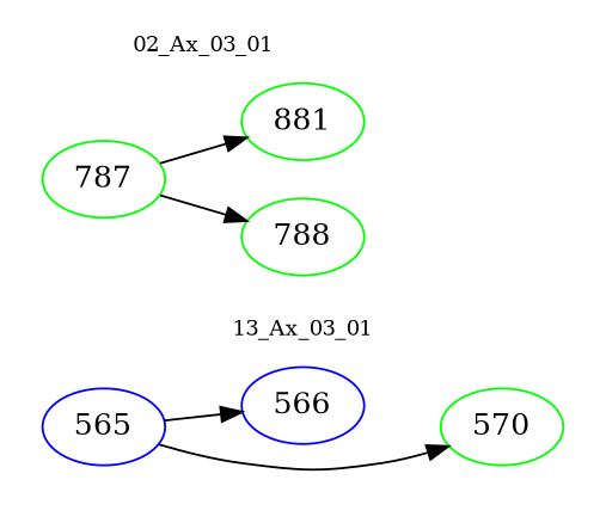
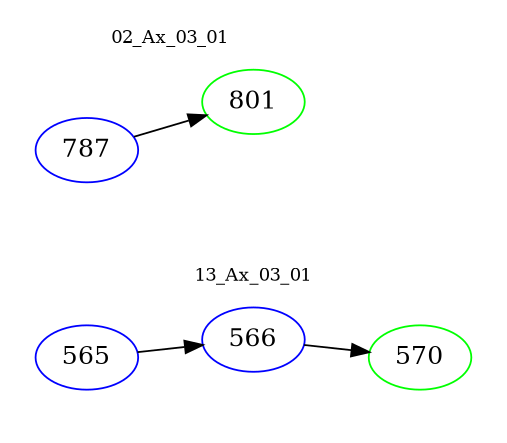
  digraph {
    rankdir=LR
    node [color=blue]
    edge [color=black]
    n1 [label=565]
    n2 [color=green label=570]
    n3 [label=566]
-   n4 [color=green label=787]
-   n5 [color=green label=788]
-   n6 [color=green label=881]
+   n4 [label=787]
+   n6 [color=green label=801]
    subgraph cluster_1 {
      color=white
      fontsize=10
      label="13_Ax_03_01"
      n1
      n2
      n3
    }
    subgraph cluster_2 {
      color=white
      fontsize=10
      label="02_Ax_03_01"
      n4
-     n5
      n6
    }
-   n1 -> n2
+   n3 -> n2
    n1 -> n3
-   n4 -> n5
    n4 -> n6
  }
